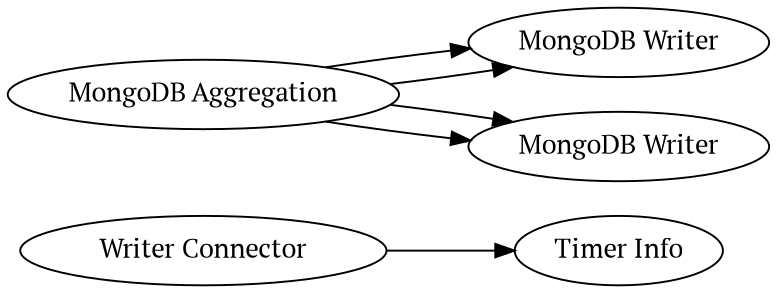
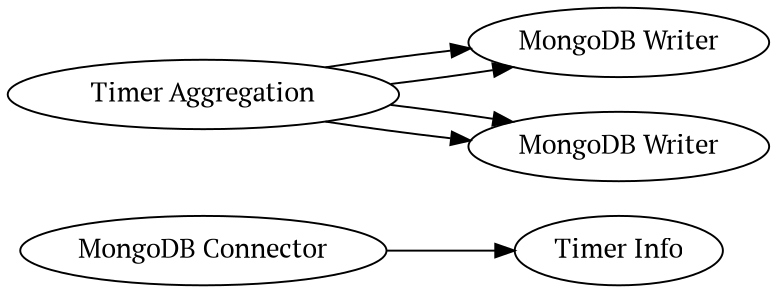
  digraph {
    fontname="PT Serif"
    rankdir=LR
    node [fontname="PT Serif"]
    edge [fontname="PT Serif"]
-   n1 [label="Writer Connector"]
+   n1 [label="MongoDB Connector"]
    n2 [label="Timer Info"]
-   n3 [label="MongoDB Aggregation"]
+   n3 [label="Timer Aggregation"]
    n4 [label="MongoDB Writer"]
    n5 [label="MongoDB Writer"]
    n1 -> n2
    n3 -> n4
    n3 -> n4
    n3 -> n5
    n3 -> n5
  }
